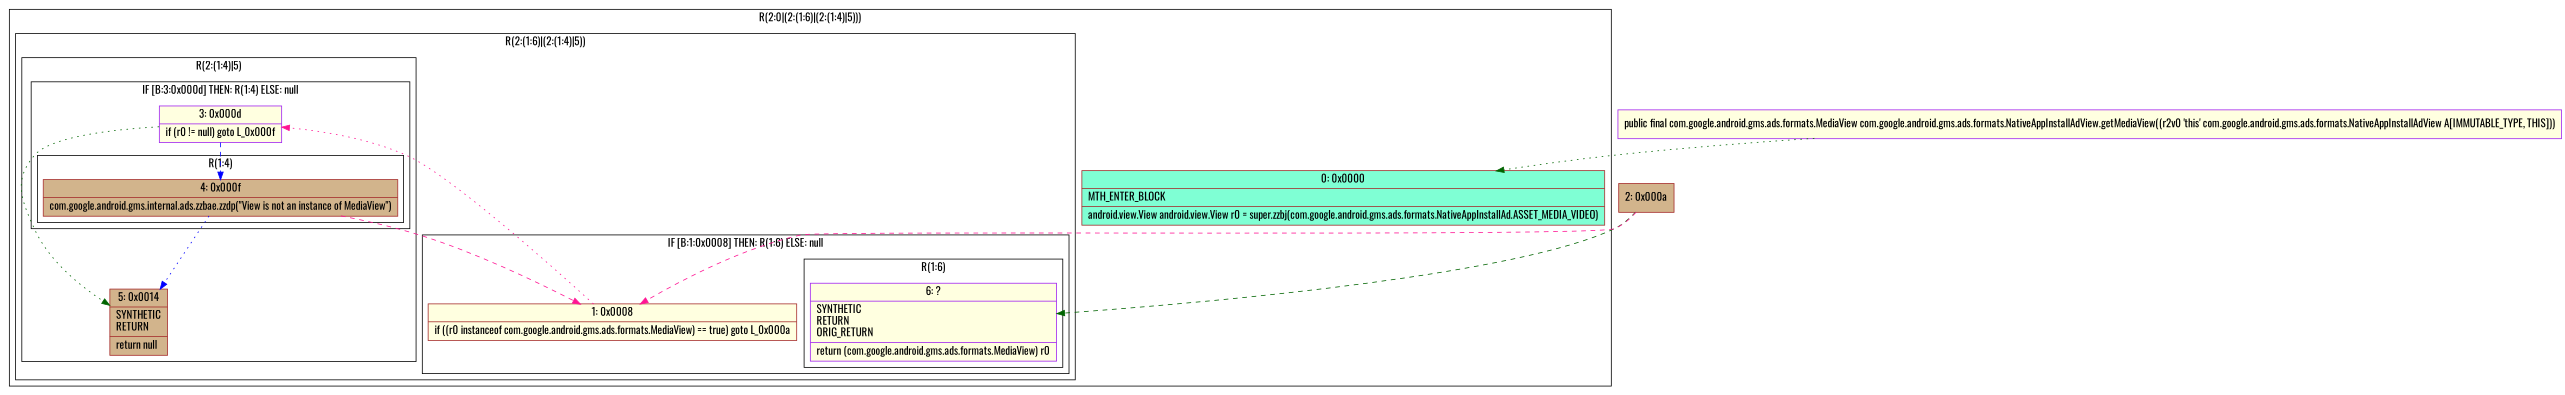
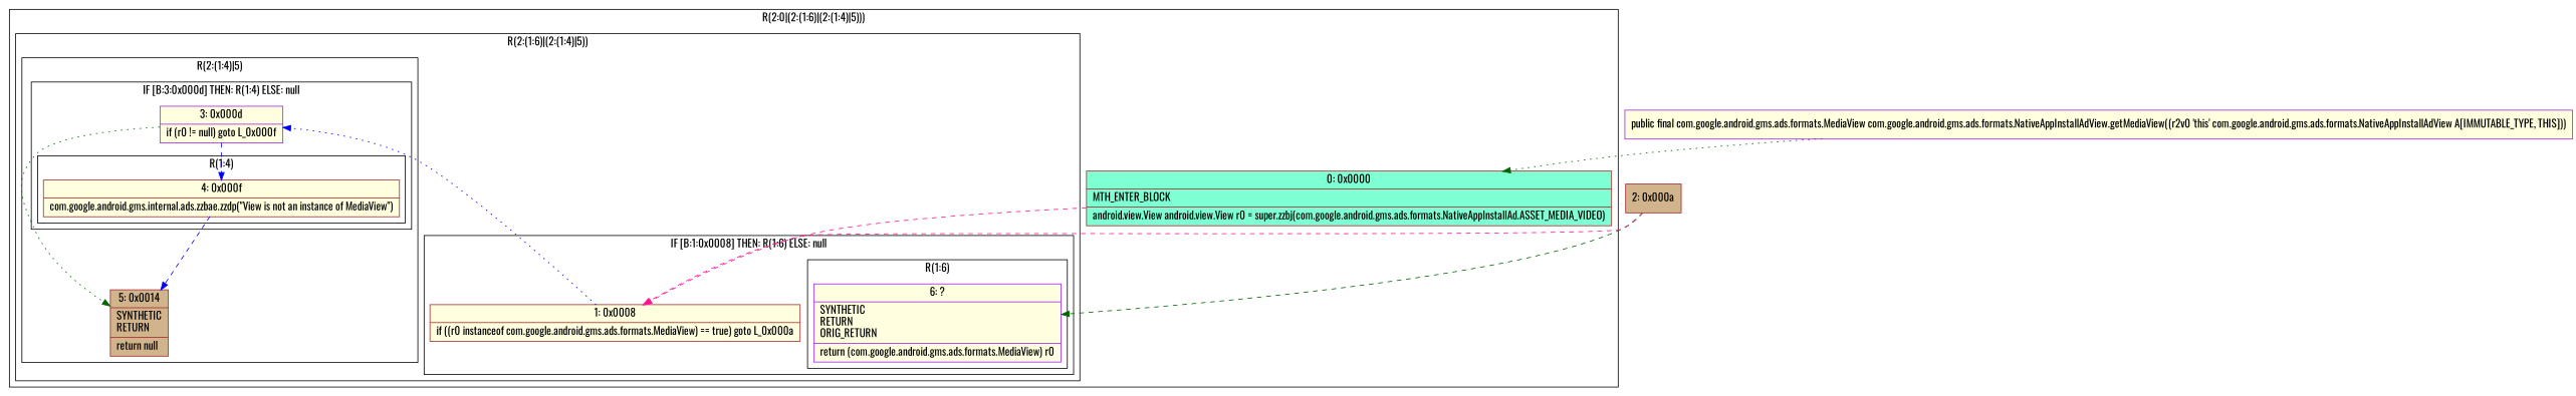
  digraph {
    fontname=Oswald
    node [color=brown fillcolor=lightyellow fontname=Oswald shape=record style=filled]
    edge [color=blue fontname=Oswald style=dashed]
    n1 [color=purple label="{6\:\ ?|SYNTHETIC\lRETURN\lORIG_RETURN\l|return (com.google.android.gms.ads.formats.MediaView) r0\l}"]
    n2 [label="{1\:\ 0x0008|if ((r0 instanceof com.google.android.gms.ads.formats.MediaView) == true) goto L_0x000a\l}"]
-   n3 [fillcolor=tan label="{4\:\ 0x000f|com.google.android.gms.internal.ads.zzbae.zzdp(\"View is not an instance of MediaView\")\l}"]
+   n3 [label="{4\:\ 0x000f|com.google.android.gms.internal.ads.zzbae.zzdp(\"View is not an instance of MediaView\")\l}"]
    n4 [color=purple label="{3\:\ 0x000d|if (r0 != null) goto L_0x000f\l}"]
    n5 [fillcolor=tan label="{5\:\ 0x0014|SYNTHETIC\lRETURN\l|return null\l}"]
    n6 [fillcolor=aquamarine label="{0\:\ 0x0000|MTH_ENTER_BLOCK\l|android.view.View android.view.View r0 = super.zzbj(com.google.android.gms.ads.formats.NativeAppInstallAd.ASSET_MEDIA_VIDEO)\l}"]
    n7 [fillcolor=tan label="{2\:\ 0x000a}"]
    n8 [color=purple label="{public final com.google.android.gms.ads.formats.MediaView com.google.android.gms.ads.formats.NativeAppInstallAdView.getMediaView((r2v0 'this' com.google.android.gms.ads.formats.NativeAppInstallAdView A[IMMUTABLE_TYPE, THIS])) }"]
    subgraph cluster_1 {
      label="R(2:0|(2:(1:6)|(2:(1:4)|5)))"
      n6
      subgraph cluster_2 {
        label="R(2:(1:6)|(2:(1:4)|5))"
        subgraph cluster_3 {
          label="IF [B:1:0x0008] THEN: R(1:6) ELSE: null"
          n2
          subgraph cluster_4 {
            label="R(1:6)"
            n1
          }
        }
        subgraph cluster_5 {
          label="R(2:(1:4)|5)"
          n5
          subgraph cluster_6 {
            label="IF [B:3:0x000d] THEN: R(1:4) ELSE: null"
            n4
            subgraph cluster_7 {
              label="R(1:4)"
              n3
            }
          }
        }
      }
    }
-   n2 -> n4 [color=deeppink style=dotted]
-   n3 -> n5 [style=dotted]
+   n2 -> n4 [style=dotted]
+   n3 -> n5
    n4 -> n3
    n4 -> n5 [color=darkgreen style=dotted]
-   n3 -> n2 [color=deeppink]
+   n6 -> n2 [color=deeppink]
    n7 -> n1 [color=darkgreen]
    n7 -> n2 [color=deeppink]
    n8 -> n6 [color=darkgreen style=dotted]
  }
